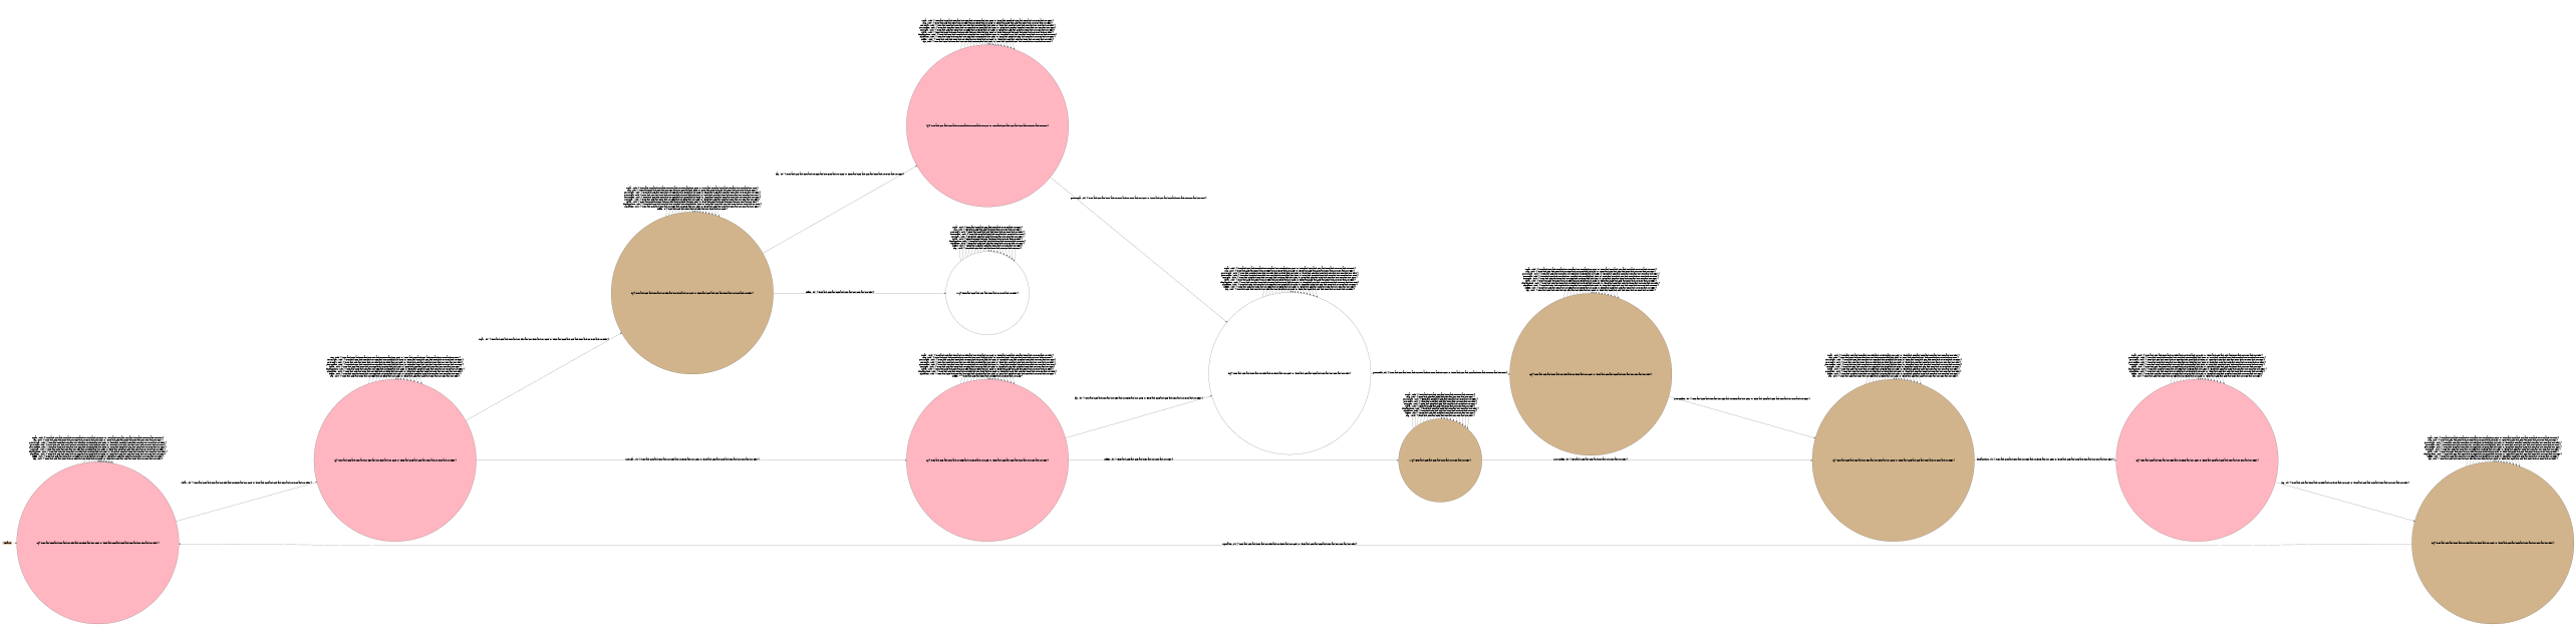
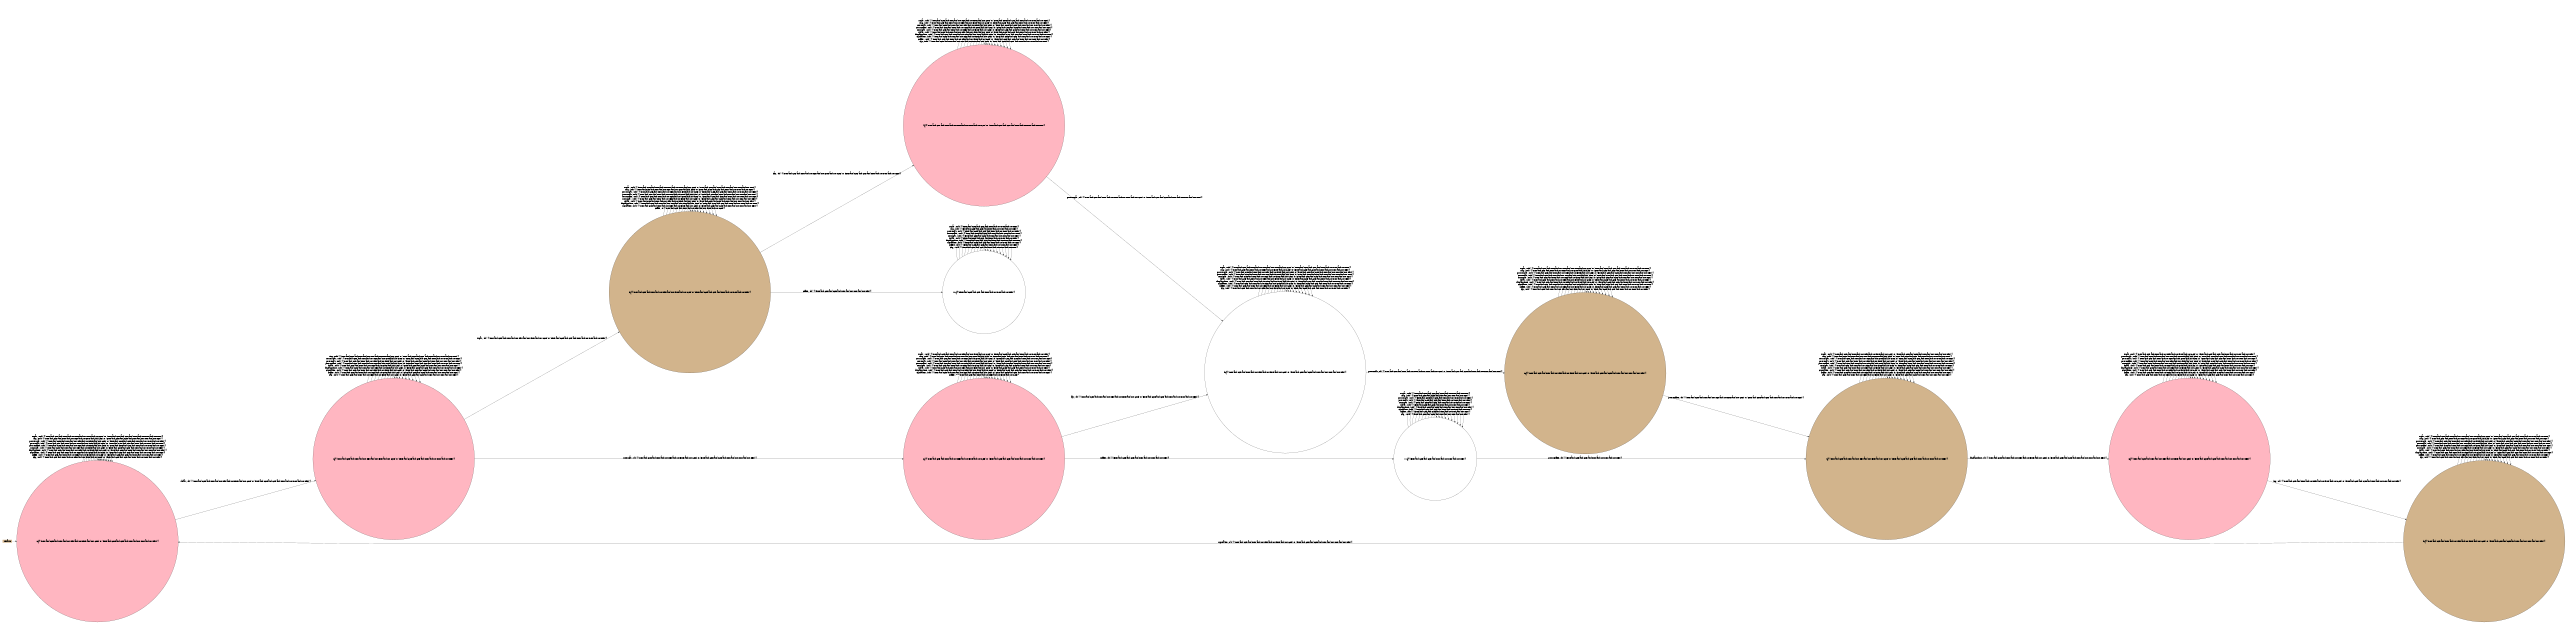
  digraph {
    rankdir=LR
    node [fillcolor=lightpink shape=circle style=filled]
    edge [lblstyle="above, sloped"]
    n1 [label="0@[((DOL and CAP and TON and not TEA and not EUR and not COF) or (EUR and COF and CAP and TON and not DOL and not TEA))]"]
    n2 [label="1@[((DOL and CAP and TON and not TEA and not EUR and not COF) or (EUR and COF and CAP and TON and not DOL and not TEA))]"]
    n3 [label="2@[((DOL and CAP and TON and not TEA and not EUR and not COF) or (EUR and COF and CAP and TON and not DOL and not TEA))]"]
    n4 [fillcolor=tan label="3@[((DOL and CAP and TON and not TEA and not EUR and not COF) or (EUR and COF and CAP and TON and not DOL and not TEA))]"]
    n5 [fillcolor=white label="5@[((DOL and CAP and TON and not TEA and not EUR and not COF) or (EUR and COF and CAP and TON and not DOL and not TEA))]"]
-   n6 [fillcolor=tan label="11@[((EUR and COF and CAP and TON and not DOL and not TEA))]"]
+   n6 [fillcolor=white label="11@[((EUR and COF and CAP and TON and not DOL and not TEA))]"]
    n7 [label="4@[((DOL and CAP and TON and not TEA and not EUR and not COF) or (EUR and COF and CAP and TON and not DOL and not TEA))]"]
    n8 [fillcolor=white label="10@[((EUR and COF and CAP and TON and not DOL and not TEA))]"]
    n9 [fillcolor=tan label="6@[((DOL and CAP and TON and not TEA and not EUR and not COF) or (EUR and COF and CAP and TON and not DOL and not TEA))]"]
    n10 [fillcolor=tan label="7@[((DOL and CAP and TON and not TEA and not EUR and not COF) or (EUR and COF and CAP and TON and not DOL and not TEA))]"]
    n11 [label="8@[((DOL and CAP and TON and not TEA and not EUR and not COF) or (EUR and COF and CAP and TON and not DOL and not TEA))]"]
    n12 [fillcolor=tan label="9@[((DOL and CAP and TON and not TEA and not EUR and not COF) or (EUR and COF and CAP and TON and not DOL and not TEA))]"]
    __start0 [fillcolor=tan height=0 shape=none width=0]
    n1 -> n1 [label="cap / nok() [((DOL and CAP and TON and not TEA and not EUR and not COF) or (EUR and COF and CAP and TON and not DOL and not TEA))]"]
    n1 -> n1 [label="coffee / nok() [((DOL and CAP and TON and not TEA and not EUR and not COF) or (EUR and COF and CAP and TON and not DOL and not TEA))]"]
    n1 -> n1 [label="cup_taken / nok() [((DOL and CAP and TON and not TEA and not EUR and not COF) or (EUR and COF and CAP and TON and not DOL and not TEA))]"]
    n1 -> n1 [label="display_done / nok() [((DOL and CAP and TON and not TEA and not EUR and not COF) or (EUR and COF and CAP and TON and not DOL and not TEA))]"]
    n1 -> n1 [label="no_sugar / nok() [((DOL and CAP and TON and not TEA and not EUR and not COF) or (EUR and COF and CAP and TON and not DOL and not TEA))]"]
    n1 -> n1 [label="pour_coffee / nok() [((DOL and CAP and TON and not TEA and not EUR and not COF) or (EUR and COF and CAP and TON and not DOL and not TEA))]"]
    n1 -> n1 [label="pour_milk / nok() [((DOL and CAP and TON and not TEA and not EUR and not COF) or (EUR and COF and CAP and TON and not DOL and not TEA))]"]
    n1 -> n1 [label="pour_sugar / nok() [((DOL and CAP and TON and not TEA and not EUR and not COF) or (EUR and COF and CAP and TON and not DOL and not TEA))]"]
    n1 -> n1 [label="ring / nok() [((DOL and CAP and TON and not TEA and not EUR and not COF) or (EUR and COF and CAP and TON and not DOL and not TEA))]"]
    n1 -> n1 [label="sugar / nok() [((DOL and CAP and TON and not TEA and not EUR and not COF) or (EUR and COF and CAP and TON and not DOL and not TEA))]"]
    n1 -> n2 [label="dollar / ok() [((DOL and CAP and TON and not TEA and not EUR and not COF) or (EUR and COF and CAP and TON and not DOL and not TEA))]"]
    n2 -> n2 [label="cap / nok() [((DOL and CAP and TON and not TEA and not EUR and not COF) or (EUR and COF and CAP and TON and not DOL and not TEA))]"]
    n2 -> n2 [label="coffee / nok() [((DOL and CAP and TON and not TEA and not EUR and not COF) or (EUR and COF and CAP and TON and not DOL and not TEA))]"]
    n2 -> n2 [label="cup_taken / nok() [((DOL and CAP and TON and not TEA and not EUR and not COF) or (EUR and COF and CAP and TON and not DOL and not TEA))]"]
    n2 -> n2 [label="display_done / nok() [((DOL and CAP and TON and not TEA and not EUR and not COF) or (EUR and COF and CAP and TON and not DOL and not TEA))]"]
    n2 -> n2 [label="dollar / nok() [((DOL and CAP and TON and not TEA and not EUR and not COF) or (EUR and COF and CAP and TON and not DOL and not TEA))]"]
    n2 -> n2 [label="pour_coffee / nok() [((DOL and CAP and TON and not TEA and not EUR and not COF) or (EUR and COF and CAP and TON and not DOL and not TEA))]"]
    n2 -> n2 [label="pour_milk / nok() [((DOL and CAP and TON and not TEA and not EUR and not COF) or (EUR and COF and CAP and TON and not DOL and not TEA))]"]
    n2 -> n2 [label="pour_sugar / nok() [((DOL and CAP and TON and not TEA and not EUR and not COF) or (EUR and COF and CAP and TON and not DOL and not TEA))]"]
    n2 -> n2 [label="ring / nok() [((DOL and CAP and TON and not TEA and not EUR and not COF) or (EUR and COF and CAP and TON and not DOL and not TEA))]"]
    n2 -> n3 [label="no_sugar / ok() [((DOL and CAP and TON and not TEA and not EUR and not COF) or (EUR and COF and CAP and TON and not DOL and not TEA))]"]
    n2 -> n4 [label="sugar / ok() [((DOL and CAP and TON and not TEA and not EUR and not COF) or (EUR and COF and CAP and TON and not DOL and not TEA))]"]
    n3 -> n3 [label="coffee / Ω [((DOL and CAP and TON and not TEA and not EUR and not COF))]"]
    n3 -> n3 [label="cup_taken / nok() [((DOL and CAP and TON and not TEA and not EUR and not COF) or (EUR and COF and CAP and TON and not DOL and not TEA))]"]
    n3 -> n3 [label="display_done / nok() [((DOL and CAP and TON and not TEA and not EUR and not COF) or (EUR and COF and CAP and TON and not DOL and not TEA))]"]
    n3 -> n3 [label="dollar / nok() [((DOL and CAP and TON and not TEA and not EUR and not COF) or (EUR and COF and CAP and TON and not DOL and not TEA))]"]
    n3 -> n3 [label="no_sugar / nok() [((DOL and CAP and TON and not TEA and not EUR and not COF) or (EUR and COF and CAP and TON and not DOL and not TEA))]"]
    n3 -> n3 [label="pour_coffee / nok() [((DOL and CAP and TON and not TEA and not EUR and not COF) or (EUR and COF and CAP and TON and not DOL and not TEA))]"]
    n3 -> n3 [label="pour_milk / nok() [((DOL and CAP and TON and not TEA and not EUR and not COF) or (EUR and COF and CAP and TON and not DOL and not TEA))]"]
    n3 -> n3 [label="pour_sugar / nok() [((DOL and CAP and TON and not TEA and not EUR and not COF) or (EUR and COF and CAP and TON and not DOL and not TEA))]"]
    n3 -> n3 [label="ring / nok() [((DOL and CAP and TON and not TEA and not EUR and not COF) or (EUR and COF and CAP and TON and not DOL and not TEA))]"]
    n3 -> n3 [label="sugar / void() [((DOL and CAP and TON and not TEA and not EUR and not COF) or (EUR and COF and CAP and TON and not DOL and not TEA))]"]
    n3 -> n5 [label="cap / ok() [((DOL and CAP and TON and not TEA and not EUR and not COF) or (EUR and COF and CAP and TON and not DOL and not TEA))]"]
    n3 -> n6 [label="coffee / ok() [((EUR and COF and CAP and TON and not DOL and not TEA))]"]
    n4 -> n4 [label="coffee / Ω [((DOL and CAP and TON and not TEA and not EUR and not COF))]"]
    n4 -> n4 [label="cup_taken / nok() [((DOL and CAP and TON and not TEA and not EUR and not COF) or (EUR and COF and CAP and TON and not DOL and not TEA))]"]
    n4 -> n4 [label="display_done / nok() [((DOL and CAP and TON and not TEA and not EUR and not COF) or (EUR and COF and CAP and TON and not DOL and not TEA))]"]
    n4 -> n4 [label="dollar / nok() [((DOL and CAP and TON and not TEA and not EUR and not COF) or (EUR and COF and CAP and TON and not DOL and not TEA))]"]
    n4 -> n4 [label="no_sugar / void() [((DOL and CAP and TON and not TEA and not EUR and not COF) or (EUR and COF and CAP and TON and not DOL and not TEA))]"]
    n4 -> n4 [label="pour_coffee / nok() [((DOL and CAP and TON and not TEA and not EUR and not COF) or (EUR and COF and CAP and TON and not DOL and not TEA))]"]
    n4 -> n4 [label="pour_milk / nok() [((DOL and CAP and TON and not TEA and not EUR and not COF) or (EUR and COF and CAP and TON and not DOL and not TEA))]"]
    n4 -> n4 [label="pour_sugar / nok() [((DOL and CAP and TON and not TEA and not EUR and not COF) or (EUR and COF and CAP and TON and not DOL and not TEA))]"]
    n4 -> n4 [label="ring / nok() [((DOL and CAP and TON and not TEA and not EUR and not COF) or (EUR and COF and CAP and TON and not DOL and not TEA))]"]
    n4 -> n4 [label="sugar / nok() [((DOL and CAP and TON and not TEA and not EUR and not COF) or (EUR and COF and CAP and TON and not DOL and not TEA))]"]
    n4 -> n7 [label="cap / ok() [((DOL and CAP and TON and not TEA and not EUR and not COF) or (EUR and COF and CAP and TON and not DOL and not TEA))]"]
    n4 -> n8 [label="coffee / ok() [((EUR and COF and CAP and TON and not DOL and not TEA))]"]
    n5 -> n5 [label="cap / nok() [((DOL and CAP and TON and not TEA and not EUR and not COF) or (EUR and COF and CAP and TON and not DOL and not TEA))]"]
    n5 -> n5 [label="coffee / void() [((DOL and CAP and TON and not TEA and not EUR and not COF) or (EUR and COF and CAP and TON and not DOL and not TEA))]"]
    n5 -> n5 [label="cup_taken / nok() [((DOL and CAP and TON and not TEA and not EUR and not COF) or (EUR and COF and CAP and TON and not DOL and not TEA))]"]
    n5 -> n5 [label="display_done / nok() [((DOL and CAP and TON and not TEA and not EUR and not COF) or (EUR and COF and CAP and TON and not DOL and not TEA))]"]
    n5 -> n5 [label="dollar / nok() [((DOL and CAP and TON and not TEA and not EUR and not COF) or (EUR and COF and CAP and TON and not DOL and not TEA))]"]
    n5 -> n5 [label="no_sugar / nok() [((DOL and CAP and TON and not TEA and not EUR and not COF) or (EUR and COF and CAP and TON and not DOL and not TEA))]"]
    n5 -> n5 [label="pour_coffee / nok() [((DOL and CAP and TON and not TEA and not EUR and not COF) or (EUR and COF and CAP and TON and not DOL and not TEA))]"]
    n5 -> n5 [label="pour_sugar / nok() [((DOL and CAP and TON and not TEA and not EUR and not COF) or (EUR and COF and CAP and TON and not DOL and not TEA))]"]
    n5 -> n5 [label="ring / nok() [((DOL and CAP and TON and not TEA and not EUR and not COF) or (EUR and COF and CAP and TON and not DOL and not TEA))]"]
    n5 -> n5 [label="sugar / nok() [((DOL and CAP and TON and not TEA and not EUR and not COF) or (EUR and COF and CAP and TON and not DOL and not TEA))]"]
    n5 -> n9 [label="pour_milk / ok() [((DOL and CAP and TON and not TEA and not EUR and not COF) or (EUR and COF and CAP and TON and not DOL and not TEA))]"]
    n6 -> n6 [label="cap / void() [((EUR and COF and CAP and TON and not DOL and not TEA))]"]
    n6 -> n6 [label="coffee / nok() [((EUR and COF and CAP and TON and not DOL and not TEA))]"]
    n6 -> n6 [label="cup_taken / nok() [((EUR and COF and CAP and TON and not DOL and not TEA))]"]
    n6 -> n6 [label="display_done / nok() [((EUR and COF and CAP and TON and not DOL and not TEA))]"]
    n6 -> n6 [label="dollar / nok() [((EUR and COF and CAP and TON and not DOL and not TEA))]"]
    n6 -> n6 [label="no_sugar / nok() [((EUR and COF and CAP and TON and not DOL and not TEA))]"]
    n6 -> n6 [label="pour_milk / nok() [((EUR and COF and CAP and TON and not DOL and not TEA))]"]
    n6 -> n6 [label="pour_sugar / nok() [((EUR and COF and CAP and TON and not DOL and not TEA))]"]
    n6 -> n6 [label="ring / nok() [((EUR and COF and CAP and TON and not DOL and not TEA))]"]
    n6 -> n6 [label="sugar / nok() [((EUR and COF and CAP and TON and not DOL and not TEA))]"]
    n6 -> n10 [label="pour_coffee / ok() [((EUR and COF and CAP and TON and not DOL and not TEA))]"]
    n7 -> n5 [label="pour_sugar / ok() [((DOL and CAP and TON and not TEA and not EUR and not COF) or (EUR and COF and CAP and TON and not DOL and not TEA))]"]
    n7 -> n7 [label="cap / nok() [((DOL and CAP and TON and not TEA and not EUR and not COF) or (EUR and COF and CAP and TON and not DOL and not TEA))]"]
    n7 -> n7 [label="coffee / void() [((DOL and CAP and TON and not TEA and not EUR and not COF) or (EUR and COF and CAP and TON and not DOL and not TEA))]"]
    n7 -> n7 [label="cup_taken / nok() [((DOL and CAP and TON and not TEA and not EUR and not COF) or (EUR and COF and CAP and TON and not DOL and not TEA))]"]
    n7 -> n7 [label="display_done / nok() [((DOL and CAP and TON and not TEA and not EUR and not COF) or (EUR and COF and CAP and TON and not DOL and not TEA))]"]
    n7 -> n7 [label="dollar / nok() [((DOL and CAP and TON and not TEA and not EUR and not COF) or (EUR and COF and CAP and TON and not DOL and not TEA))]"]
    n7 -> n7 [label="no_sugar / nok() [((DOL and CAP and TON and not TEA and not EUR and not COF) or (EUR and COF and CAP and TON and not DOL and not TEA))]"]
    n7 -> n7 [label="pour_coffee / nok() [((DOL and CAP and TON and not TEA and not EUR and not COF) or (EUR and COF and CAP and TON and not DOL and not TEA))]"]
    n7 -> n7 [label="pour_milk / nok() [((DOL and CAP and TON and not TEA and not EUR and not COF) or (EUR and COF and CAP and TON and not DOL and not TEA))]"]
    n7 -> n7 [label="ring / nok() [((DOL and CAP and TON and not TEA and not EUR and not COF) or (EUR and COF and CAP and TON and not DOL and not TEA))]"]
    n7 -> n7 [label="sugar / nok() [((DOL and CAP and TON and not TEA and not EUR and not COF) or (EUR and COF and CAP and TON and not DOL and not TEA))]"]
    n8 -> n8 [label="cap / void() [((EUR and COF and CAP and TON and not DOL and not TEA))]"]
    n8 -> n8 [label="coffee / nok() [((EUR and COF and CAP and TON and not DOL and not TEA))]"]
    n8 -> n8 [label="cup_taken / nok() [((EUR and COF and CAP and TON and not DOL and not TEA))]"]
    n8 -> n8 [label="display_done / nok() [((EUR and COF and CAP and TON and not DOL and not TEA))]"]
    n8 -> n8 [label="dollar / nok() [((EUR and COF and CAP and TON and not DOL and not TEA))]"]
    n8 -> n8 [label="no_sugar / nok() [((EUR and COF and CAP and TON and not DOL and not TEA))]"]
    n8 -> n8 [label="pour_coffee / nok() [((EUR and COF and CAP and TON and not DOL and not TEA))]"]
    n8 -> n8 [label="pour_milk / nok() [((EUR and COF and CAP and TON and not DOL and not TEA))]"]
    n8 -> n8 [label="ring / nok() [((EUR and COF and CAP and TON and not DOL and not TEA))]"]
    n8 -> n8 [label="sugar / nok() [((EUR and COF and CAP and TON and not DOL and not TEA))]"]
    n9 -> n9 [label="cap / nok() [((DOL and CAP and TON and not TEA and not EUR and not COF) or (EUR and COF and CAP and TON and not DOL and not TEA))]"]
    n9 -> n9 [label="coffee / nok() [((DOL and CAP and TON and not TEA and not EUR and not COF) or (EUR and COF and CAP and TON and not DOL and not TEA))]"]
    n9 -> n9 [label="cup_taken / nok() [((DOL and CAP and TON and not TEA and not EUR and not COF) or (EUR and COF and CAP and TON and not DOL and not TEA))]"]
    n9 -> n9 [label="display_done / nok() [((DOL and CAP and TON and not TEA and not EUR and not COF) or (EUR and COF and CAP and TON and not DOL and not TEA))]"]
    n9 -> n9 [label="dollar / nok() [((DOL and CAP and TON and not TEA and not EUR and not COF) or (EUR and COF and CAP and TON and not DOL and not TEA))]"]
    n9 -> n9 [label="no_sugar / nok() [((DOL and CAP and TON and not TEA and not EUR and not COF) or (EUR and COF and CAP and TON and not DOL and not TEA))]"]
    n9 -> n9 [label="pour_milk / nok() [((DOL and CAP and TON and not TEA and not EUR and not COF) or (EUR and COF and CAP and TON and not DOL and not TEA))]"]
    n9 -> n9 [label="pour_sugar / nok() [((DOL and CAP and TON and not TEA and not EUR and not COF) or (EUR and COF and CAP and TON and not DOL and not TEA))]"]
    n9 -> n9 [label="ring / nok() [((DOL and CAP and TON and not TEA and not EUR and not COF) or (EUR and COF and CAP and TON and not DOL and not TEA))]"]
    n9 -> n9 [label="sugar / nok() [((DOL and CAP and TON and not TEA and not EUR and not COF) or (EUR and COF and CAP and TON and not DOL and not TEA))]"]
    n9 -> n10 [label="pour_coffee / ok() [((DOL and CAP and TON and not TEA and not EUR and not COF) or (EUR and COF and CAP and TON and not DOL and not TEA))]"]
    n10 -> n10 [label="cap / nok() [((DOL and CAP and TON and not TEA and not EUR and not COF) or (EUR and COF and CAP and TON and not DOL and not TEA))]"]
    n10 -> n10 [label="coffee / nok() [((DOL and CAP and TON and not TEA and not EUR and not COF) or (EUR and COF and CAP and TON and not DOL and not TEA))]"]
    n10 -> n10 [label="cup_taken / nok() [((DOL and CAP and TON and not TEA and not EUR and not COF) or (EUR and COF and CAP and TON and not DOL and not TEA))]"]
    n10 -> n10 [label="dollar / nok() [((DOL and CAP and TON and not TEA and not EUR and not COF) or (EUR and COF and CAP and TON and not DOL and not TEA))]"]
    n10 -> n10 [label="no_sugar / nok() [((DOL and CAP and TON and not TEA and not EUR and not COF) or (EUR and COF and CAP and TON and not DOL and not TEA))]"]
    n10 -> n10 [label="pour_coffee / nok() [((DOL and CAP and TON and not TEA and not EUR and not COF) or (EUR and COF and CAP and TON and not DOL and not TEA))]"]
    n10 -> n10 [label="pour_milk / nok() [((DOL and CAP and TON and not TEA and not EUR and not COF) or (EUR and COF and CAP and TON and not DOL and not TEA))]"]
    n10 -> n10 [label="pour_sugar / nok() [((DOL and CAP and TON and not TEA and not EUR and not COF) or (EUR and COF and CAP and TON and not DOL and not TEA))]"]
    n10 -> n10 [label="ring / nok() [((DOL and CAP and TON and not TEA and not EUR and not COF) or (EUR and COF and CAP and TON and not DOL and not TEA))]"]
    n10 -> n10 [label="sugar / nok() [((DOL and CAP and TON and not TEA and not EUR and not COF) or (EUR and COF and CAP and TON and not DOL and not TEA))]"]
    n10 -> n11 [label="display_done / ok() [((DOL and CAP and TON and not TEA and not EUR and not COF) or (EUR and COF and CAP and TON and not DOL and not TEA))]"]
    n11 -> n11 [label="cap / nok() [((DOL and CAP and TON and not TEA and not EUR and not COF) or (EUR and COF and CAP and TON and not DOL and not TEA))]"]
    n11 -> n11 [label="coffee / nok() [((DOL and CAP and TON and not TEA and not EUR and not COF) or (EUR and COF and CAP and TON and not DOL and not TEA))]"]
    n11 -> n11 [label="cup_taken / nok() [((DOL and CAP and TON and not TEA and not EUR and not COF) or (EUR and COF and CAP and TON and not DOL and not TEA))]"]
    n11 -> n11 [label="display_done / nok() [((DOL and CAP and TON and not TEA and not EUR and not COF) or (EUR and COF and CAP and TON and not DOL and not TEA))]"]
    n11 -> n11 [label="dollar / nok() [((DOL and CAP and TON and not TEA and not EUR and not COF) or (EUR and COF and CAP and TON and not DOL and not TEA))]"]
    n11 -> n11 [label="no_sugar / nok() [((DOL and CAP and TON and not TEA and not EUR and not COF) or (EUR and COF and CAP and TON and not DOL and not TEA))]"]
    n11 -> n11 [label="pour_coffee / nok() [((DOL and CAP and TON and not TEA and not EUR and not COF) or (EUR and COF and CAP and TON and not DOL and not TEA))]"]
    n11 -> n11 [label="pour_milk / nok() [((DOL and CAP and TON and not TEA and not EUR and not COF) or (EUR and COF and CAP and TON and not DOL and not TEA))]"]
    n11 -> n11 [label="pour_sugar / nok() [((DOL and CAP and TON and not TEA and not EUR and not COF) or (EUR and COF and CAP and TON and not DOL and not TEA))]"]
    n11 -> n11 [label="sugar / nok() [((DOL and CAP and TON and not TEA and not EUR and not COF) or (EUR and COF and CAP and TON and not DOL and not TEA))]"]
    n11 -> n12 [label="ring / ok() [((DOL and CAP and TON and not TEA and not EUR and not COF) or (EUR and COF and CAP and TON and not DOL and not TEA))]"]
    n12 -> n1 [label="cup_taken / ok() [((DOL and CAP and TON and not TEA and not EUR and not COF) or (EUR and COF and CAP and TON and not DOL and not TEA))]"]
    n12 -> n12 [label="cap / nok() [((DOL and CAP and TON and not TEA and not EUR and not COF) or (EUR and COF and CAP and TON and not DOL and not TEA))]"]
    n12 -> n12 [label="coffee / nok() [((DOL and CAP and TON and not TEA and not EUR and not COF) or (EUR and COF and CAP and TON and not DOL and not TEA))]"]
    n12 -> n12 [label="display_done / nok() [((DOL and CAP and TON and not TEA and not EUR and not COF) or (EUR and COF and CAP and TON and not DOL and not TEA))]"]
    n12 -> n12 [label="dollar / nok() [((DOL and CAP and TON and not TEA and not EUR and not COF) or (EUR and COF and CAP and TON and not DOL and not TEA))]"]
    n12 -> n12 [label="no_sugar / nok() [((DOL and CAP and TON and not TEA and not EUR and not COF) or (EUR and COF and CAP and TON and not DOL and not TEA))]"]
    n12 -> n12 [label="pour_coffee / nok() [((DOL and CAP and TON and not TEA and not EUR and not COF) or (EUR and COF and CAP and TON and not DOL and not TEA))]"]
    n12 -> n12 [label="pour_milk / nok() [((DOL and CAP and TON and not TEA and not EUR and not COF) or (EUR and COF and CAP and TON and not DOL and not TEA))]"]
    n12 -> n12 [label="pour_sugar / nok() [((DOL and CAP and TON and not TEA and not EUR and not COF) or (EUR and COF and CAP and TON and not DOL and not TEA))]"]
    n12 -> n12 [label="ring / nok() [((DOL and CAP and TON and not TEA and not EUR and not COF) or (EUR and COF and CAP and TON and not DOL and not TEA))]"]
    n12 -> n12 [label="sugar / nok() [((DOL and CAP and TON and not TEA and not EUR and not COF) or (EUR and COF and CAP and TON and not DOL and not TEA))]"]
    __start0 -> n1
  }
